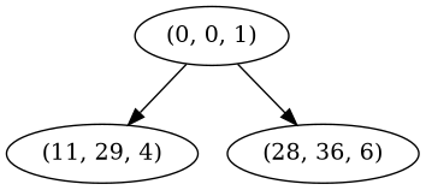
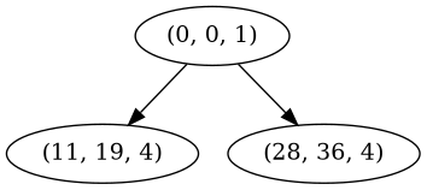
  digraph {
    n1 [label="(0, 0, 1)"]
-   "(11, 19, 4)" [label="(11, 29, 4)"]
-   "(28, 36, 6)"
+   "(11, 19, 4)"
+   "(28, 36, 6)" [label="(28, 36, 4)"]
    n1 -> "(11, 19, 4)"
    n1 -> "(28, 36, 6)"
  }
